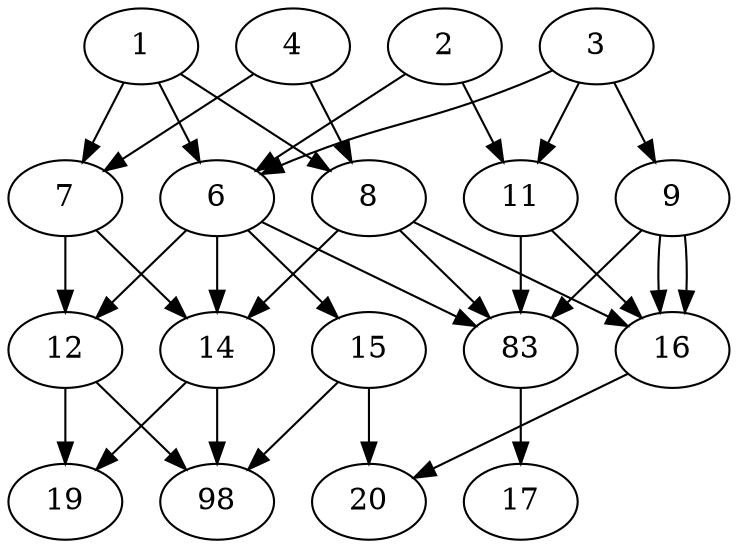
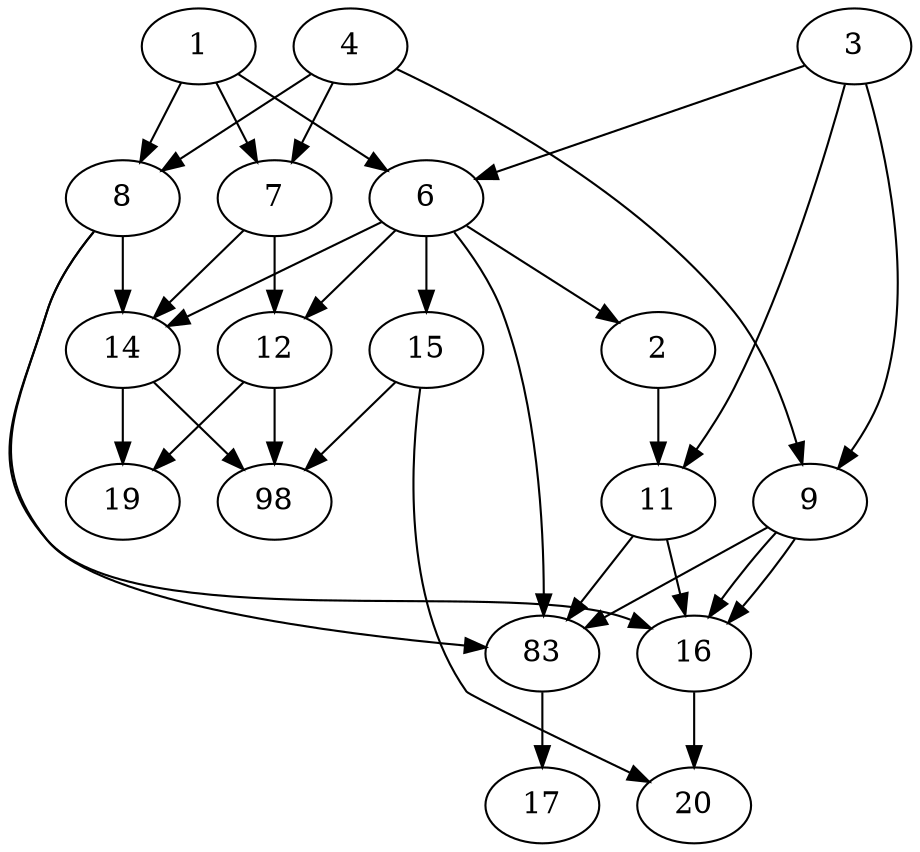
  digraph {
    node [alpha=0.15]
    1 [expect_size=23689216]
    6 [alpha=0.07 expect_size=29699072]
    7 [alpha=0.17 expect_size=21219328]
    8 [alpha=0.17 expect_size=38187008]
    14 [expect_size=20558848]
    15 [alpha=0.12 expect_size=48814080]
    12 [alpha=0.11 expect_size=49881088]
    n8 [alpha=0.13 expect_size=9143296 label=83]
    16 [alpha=0.19 expect_size=46616576]
    n10 [alpha=0.18 expect_size=8865792 label=98]
    19 [alpha=0.16 expect_size=47958016]
    20 [alpha=0.03 expect_size=19091456]
    17 [alpha=0.10 expect_size=15641600]
    2 [alpha=0.03 expect_size=13542400]
    11 [alpha=0.07 expect_size=13838336]
    3 [alpha=0.05 expect_size=32327680]
    9 [alpha=0.08 expect_size=10241024]
    4 [alpha=0.12 expect_size=26467328]
    1 -> 6
    1 -> 7
    1 -> 8
    6 -> 14
    6 -> 15
    6 -> 12
    6 -> n8
    7 -> 14
    7 -> 12
    8 -> 14
    8 -> n8
    8 -> 16
    14 -> n10
    14 -> 19
    15 -> n10
    15 -> 20
    12 -> n10
    12 -> 19
    n8 -> 17
    16 -> 20
-   2 -> 6
+   6 -> 2
    2 -> 11
    11 -> n8
    11 -> 16
    3 -> 6
    3 -> 11
    3 -> 9
    9 -> n8
    9 -> 16
    9 -> 16
    4 -> 7
    4 -> 8
+   4 -> 9
  }
